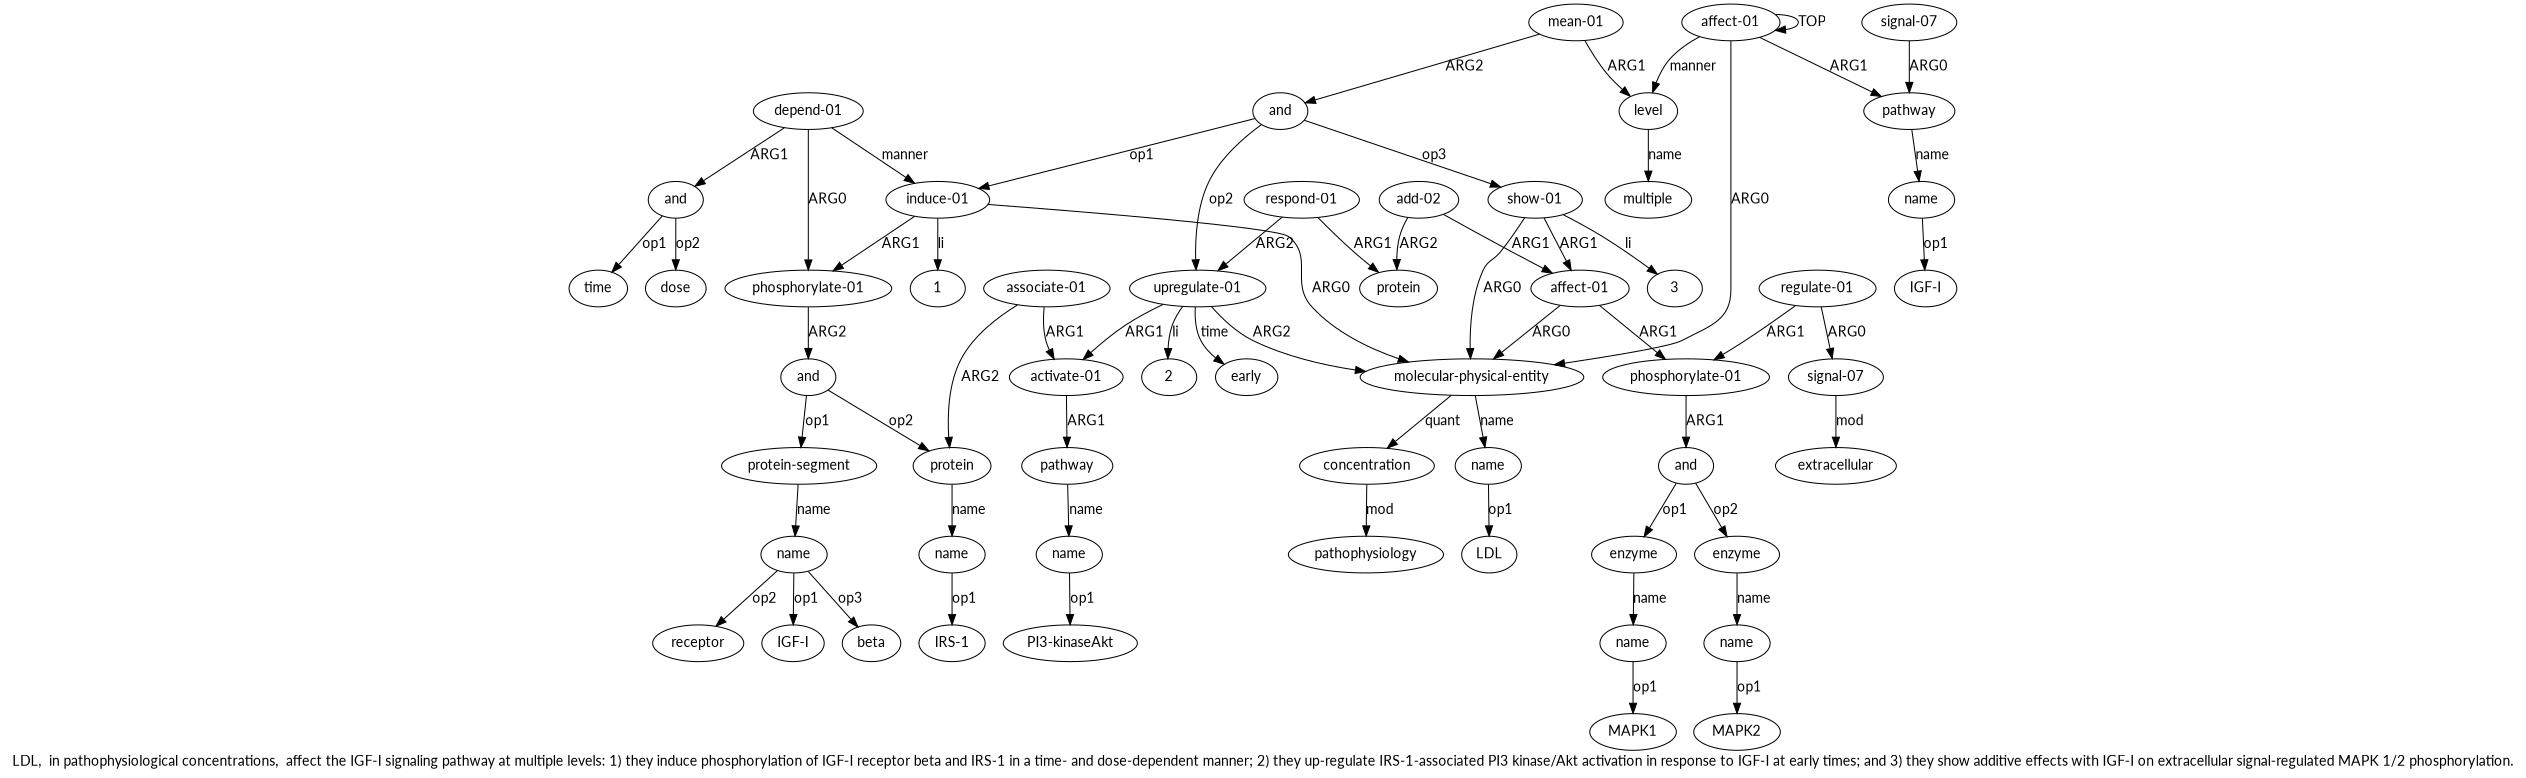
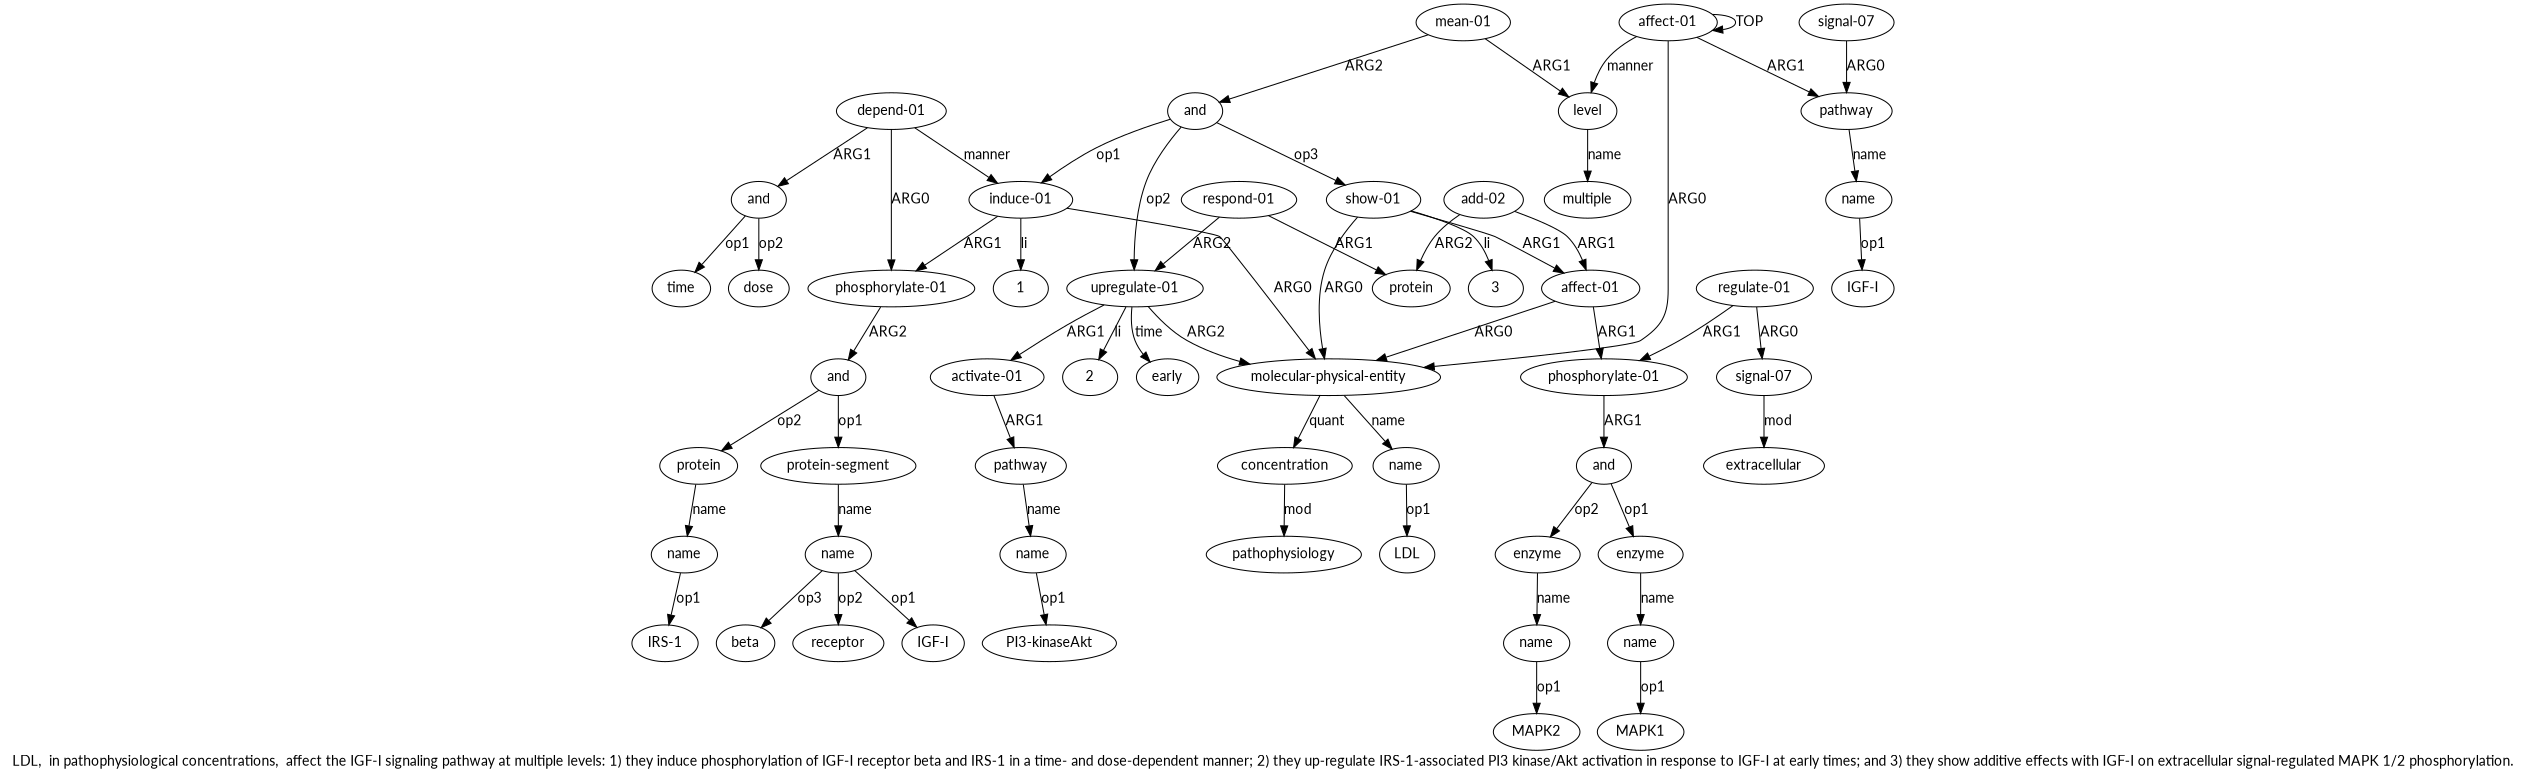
  digraph {
    fontname=Lato
    label="LDL,  in pathophysiological concentrations,  affect the IGF-I signaling pathway at multiple levels: 1) they induce phosphorylation of IGF-I receptor beta and IRS-1 in a time- and dose-dependent manner; 2) they up-regulate IRS-1-associated PI3 kinase/Akt activation in response to IGF-I at early times; and 3) they show additive effects with IGF-I on extracellular signal-regulated MAPK 1/2 phosphorylation."
    node [color=black fontname=Lato gold_ind=-1 gold_label=name test_ind=-1 test_label=name]
    edge [color=black fontname=Lato gold_label=ARG1 test_label=ARG1]
    n1 [gold_ind=20 gold_label=and label=and test_ind=20 test_label=and]
    n2 [gold_ind=21 gold_label=time label=time test_ind=21 test_label=time]
    n3 [gold_ind=22 gold_label=dose label=dose test_ind=22 test_label=dose]
    n4 [gold_ind=23 gold_label="upregulate-01" label="upregulate-01" test_ind=23 test_label="upregulate-01"]
    n5 [gold_ind=24 gold_label="activate-01" label="activate-01" test_ind=24 test_label="activate-01"]
    n6 [gold_label=2 label=2 test_label=2]
    n7 [gold_ind=30 gold_label=early label=early test_ind=30 test_label=early]
    n8 [gold_ind=1 gold_label="molecular-physical-entity" label="molecular-physical-entity" test_ind=1 test_label="molecular-physical-entity"]
    n9 [gold_ind=25 gold_label=pathway label=pathway test_ind=25 test_label=pathway]
    n10 [gold_ind=3 gold_label=concentration label=concentration test_ind=3 test_label=concentration]
    n11 [gold_ind=2 label=name test_ind=2]
    n12 [gold_ind=26 label=name test_ind=26]
    n13 [gold_ind=4 gold_label=pathophysiology label=pathophysiology test_ind=4 test_label=pathophysiology]
    n14 [gold_label=LDL label=LDL test_label=LDL]
    n15 [gold_label="PI3-kinaseAkt" label="PI3-kinaseAkt" test_label="PI3-kinaseAkt"]
-   n16 [gold_ind=27 gold_label="associate-01" label="associate-01" test_ind=27 test_label="associate-01"]
    n17 [gold_ind=17 gold_label=protein label=protein test_ind=17 test_label=protein]
    n18 [gold_ind=18 label=name test_ind=18]
    n19 [gold_label="IRS-1" label="IRS-1" test_label="IRS-1"]
    n20 [gold_ind=28 gold_label="respond-01" label="respond-01" test_ind=28 test_label="respond-01"]
    n21 [gold_ind=29 gold_label=protein label=protein test_ind=29 test_label=protein]
    n22 [gold_ind=31 gold_label="show-01" label="show-01" test_ind=31 test_label="show-01"]
    n23 [gold_label=3 label=3 test_label=3]
    n24 [gold_ind=32 gold_label="affect-01" label="affect-01" test_ind=32 test_label="affect-01"]
    n25 [gold_ind=33 gold_label="phosphorylate-01" label="phosphorylate-01" test_ind=33 test_label="phosphorylate-01"]
    n26 [gold_ind=34 gold_label=and label=and test_ind=34 test_label=and]
    n27 [gold_label="IGF-I" label="IGF-I" test_label="IGF-I"]
    n28 [gold_ind=37 gold_label=enzyme label=enzyme test_ind=37 test_label=enzyme]
    n29 [gold_ind=38 label=name test_ind=38]
    n30 [gold_label=MAPK2 label=MAPK2 test_label=MAPK2]
    n31 [gold_ind=36 label=name test_ind=36]
    n32 [gold_label=MAPK1 label=MAPK1 test_label=MAPK1]
    n33 [gold_ind=35 gold_label=enzyme label=enzyme test_ind=35 test_label=enzyme]
    n34 [gold_label=receptor label=receptor test_label=receptor]
    n35 [gold_ind=15 gold_label="protein-segment" label="protein-segment" test_ind=15 test_label="protein-segment"]
    n36 [gold_ind=16 label=name test_ind=16]
    n37 [gold_label="IGF-I" label="IGF-I" test_label="IGF-I"]
    n38 [gold_label=beta label=beta test_label=beta]
    n39 [gold_ind=14 gold_label=and label=and test_ind=14 test_label=and]
    n40 [gold_ind=11 gold_label=and label=and test_ind=11 test_label=and]
    n41 [gold_ind=12 gold_label="induce-01" label="induce-01" test_ind=12 test_label="induce-01"]
    n42 [gold_ind=13 gold_label="phosphorylate-01" label="phosphorylate-01" test_ind=13 test_label="phosphorylate-01"]
    n43 [gold_label=1 label=1 test_label=1]
    n44 [gold_ind=19 gold_label="depend-01" label="depend-01" test_ind=19 test_label="depend-01"]
    n45 [gold_ind=10 gold_label="mean-01" label="mean-01" test_ind=10 test_label="mean-01"]
    n46 [gold_ind=8 gold_label=level label=level test_ind=8 test_label=level]
    n47 [gold_ind=9 gold_label=multiple label=multiple test_ind=9 test_label=multiple]
    n48 [gold_ind=39 gold_label="regulate-01" label="regulate-01" test_ind=39 test_label="regulate-01"]
    n49 [gold_ind=40 gold_label="signal-07" label="signal-07" test_ind=40 test_label="signal-07"]
    n50 [gold_ind=41 gold_label=extracellular label=extracellular test_ind=41 test_label=extracellular]
    n51 [gold_ind=0 gold_label="affect-01" label="affect-01" test_ind=0 test_label="affect-01"]
    n52 [gold_ind=5 gold_label=pathway label=pathway test_ind=5 test_label=pathway]
    n53 [gold_ind=6 label=name test_ind=6]
    n54 [gold_ind=7 gold_label="signal-07" label="signal-07" test_ind=7 test_label="signal-07"]
    n55 [gold_ind=42 gold_label="add-02" label="add-02" test_ind=42 test_label="add-02"]
    n1 -> n2 [gold_label=op1 label=op1 test_label=op1]
    n1 -> n3 [gold_label=op2 label=op2 test_label=op2]
    n4 -> n5 [label=ARG1]
    n4 -> n6 [gold_label=li label=li test_label=li]
    n4 -> n7 [gold_label=time label=time test_label=time]
    n4 -> n8 [gold_label=ARG2 label=ARG2 test_label=ARG2]
    n5 -> n9 [label=ARG1]
    n8 -> n10 [gold_label=quant label=quant test_label=quant]
    n8 -> n11 [gold_label=name label=name test_label=name]
    n9 -> n12 [gold_label=name label=name test_label=name]
    n10 -> n13 [gold_label=mod label=mod test_label=mod]
    n11 -> n14 [gold_label=op1 label=op1 test_label=op1]
    n12 -> n15 [gold_label=op1 label=op1 test_label=op1]
-   n16 -> n5 [label=ARG1]
-   n16 -> n17 [gold_label=ARG2 label=ARG2 test_label=ARG2]
    n17 -> n18 [gold_label=name label=name test_label=name]
    n18 -> n19 [gold_label=op1 label=op1 test_label=op1]
    n20 -> n4 [gold_label=ARG2 label=ARG2 test_label=ARG2]
    n20 -> n21 [label=ARG1]
    n22 -> n8 [gold_label=ARG0 label=ARG0 test_label=ARG0]
    n22 -> n23 [gold_label=li label=li test_label=li]
    n22 -> n24 [label=ARG1]
    n24 -> n8 [gold_label=ARG0 label=ARG0 test_label=ARG0]
    n24 -> n25 [label=ARG1]
    n25 -> n26 [label=ARG1]
    n26 -> n28 [gold_label=op2 label=op2 test_label=op2]
    n26 -> n33 [gold_label=op1 label=op1 test_label=op1]
    n28 -> n29 [gold_label=name label=name test_label=name]
    n29 -> n30 [gold_label=op1 label=op1 test_label=op1]
    n31 -> n32 [gold_label=op1 label=op1 test_label=op1]
    n33 -> n31 [gold_label=name label=name test_label=name]
    n35 -> n36 [gold_label=name label=name test_label=name]
    n36 -> n34 [gold_label=op2 label=op2 test_label=op2]
    n36 -> n37 [gold_label=op1 label=op1 test_label=op1]
    n36 -> n38 [gold_label=op3 label=op3 test_label=op3]
    n39 -> n17 [gold_label=op2 label=op2 test_label=op2]
    n39 -> n35 [gold_label=op1 label=op1 test_label=op1]
    n40 -> n4 [gold_label=op2 label=op2 test_label=op2]
    n40 -> n22 [gold_label=op3 label=op3 test_label=op3]
    n40 -> n41 [gold_label=op1 label=op1 test_label=op1]
    n41 -> n8 [gold_label=ARG0 label=ARG0 test_label=ARG0]
    n41 -> n42 [label=ARG1]
    n41 -> n43 [gold_label=li label=li test_label=li]
    n42 -> n39 [gold_label=ARG2 label=ARG2 test_label=ARG2]
    n44 -> n1 [label=ARG1]
    n44 -> n41 [gold_label=manner label=manner test_label=manner]
    n44 -> n42 [gold_label=ARG0 label=ARG0 test_label=ARG0]
    n45 -> n40 [gold_label=ARG2 label=ARG2 test_label=ARG2]
    n45 -> n46 [label=ARG1]
    n46 -> n47 [gold_label=quant label=name test_label=quant]
    n48 -> n25 [label=ARG1]
    n48 -> n49 [gold_label=ARG0 label=ARG0 test_label=ARG0]
    n49 -> n50 [gold_label=mod label=mod test_label=mod]
    n51 -> n8 [gold_label=ARG0 label=ARG0 test_label=ARG0]
    n51 -> n46 [gold_label=manner label=manner test_label=manner]
    n51 -> n51 [gold_label=TOP label=TOP test_label=TOP]
    n51 -> n52 [label=ARG1]
    n52 -> n53 [gold_label=name label=name test_label=name]
    n53 -> n27 [gold_label=op1 label=op1 test_label=op1]
    n54 -> n52 [gold_label=ARG0 label=ARG0 test_label=ARG0]
    n55 -> n21 [gold_label=ARG2 label=ARG2 test_label=ARG2]
    n55 -> n24 [label=ARG1]
  }
